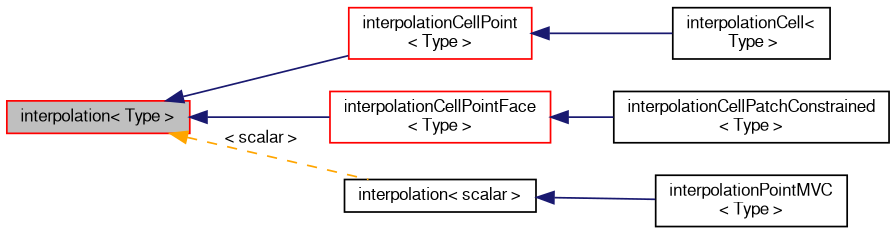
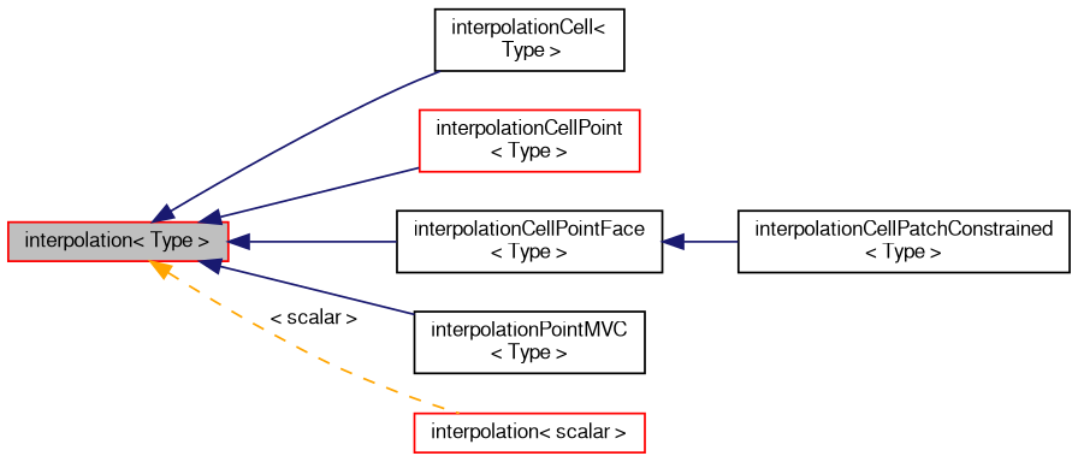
  digraph {
    rankdir=LR
    node [color=black fontname=FreeSans fontsize=10 shape=record]
    edge [color=midnightblue dir=back fontname=FreeSans fontsize=10 labelfontname=FreeSans labelfontsize=10 style=solid]
    n1 [color=red fillcolor=grey75 fontcolor=black height=0.2 label="interpolation\< Type \>" style=filled width=0.4]
    n2 [height=0.2 label="interpolationCell\<\l Type \>" width=0.4]
    n3 [color=red height=0.2 label="interpolationCellPoint\l\< Type \>" width=0.4]
-   n4 [color=red height=0.2 label="interpolationCellPointFace\l\< Type \>" width=0.4]
+   n4 [height=0.2 label="interpolationCellPointFace\l\< Type \>" width=0.4]
    n5 [height=0.2 label="interpolationPointMVC\l\< Type \>" width=0.4]
-   n6 [height=0.2 label="interpolation\< scalar \>" width=0.4]
+   n6 [color=red height=0.2 label="interpolation\< scalar \>" width=0.4]
    n7 [height=0.2 label="interpolationCellPatchConstrained\l\< Type \>" width=0.4]
-   n3 -> n2
+   n1 -> n2
    n1 -> n3
    n1 -> n4
-   n6 -> n5
+   n1 -> n5
    n1 -> n6 [color=orange label=" \< scalar \>" style=dashed]
    n4 -> n7
  }
